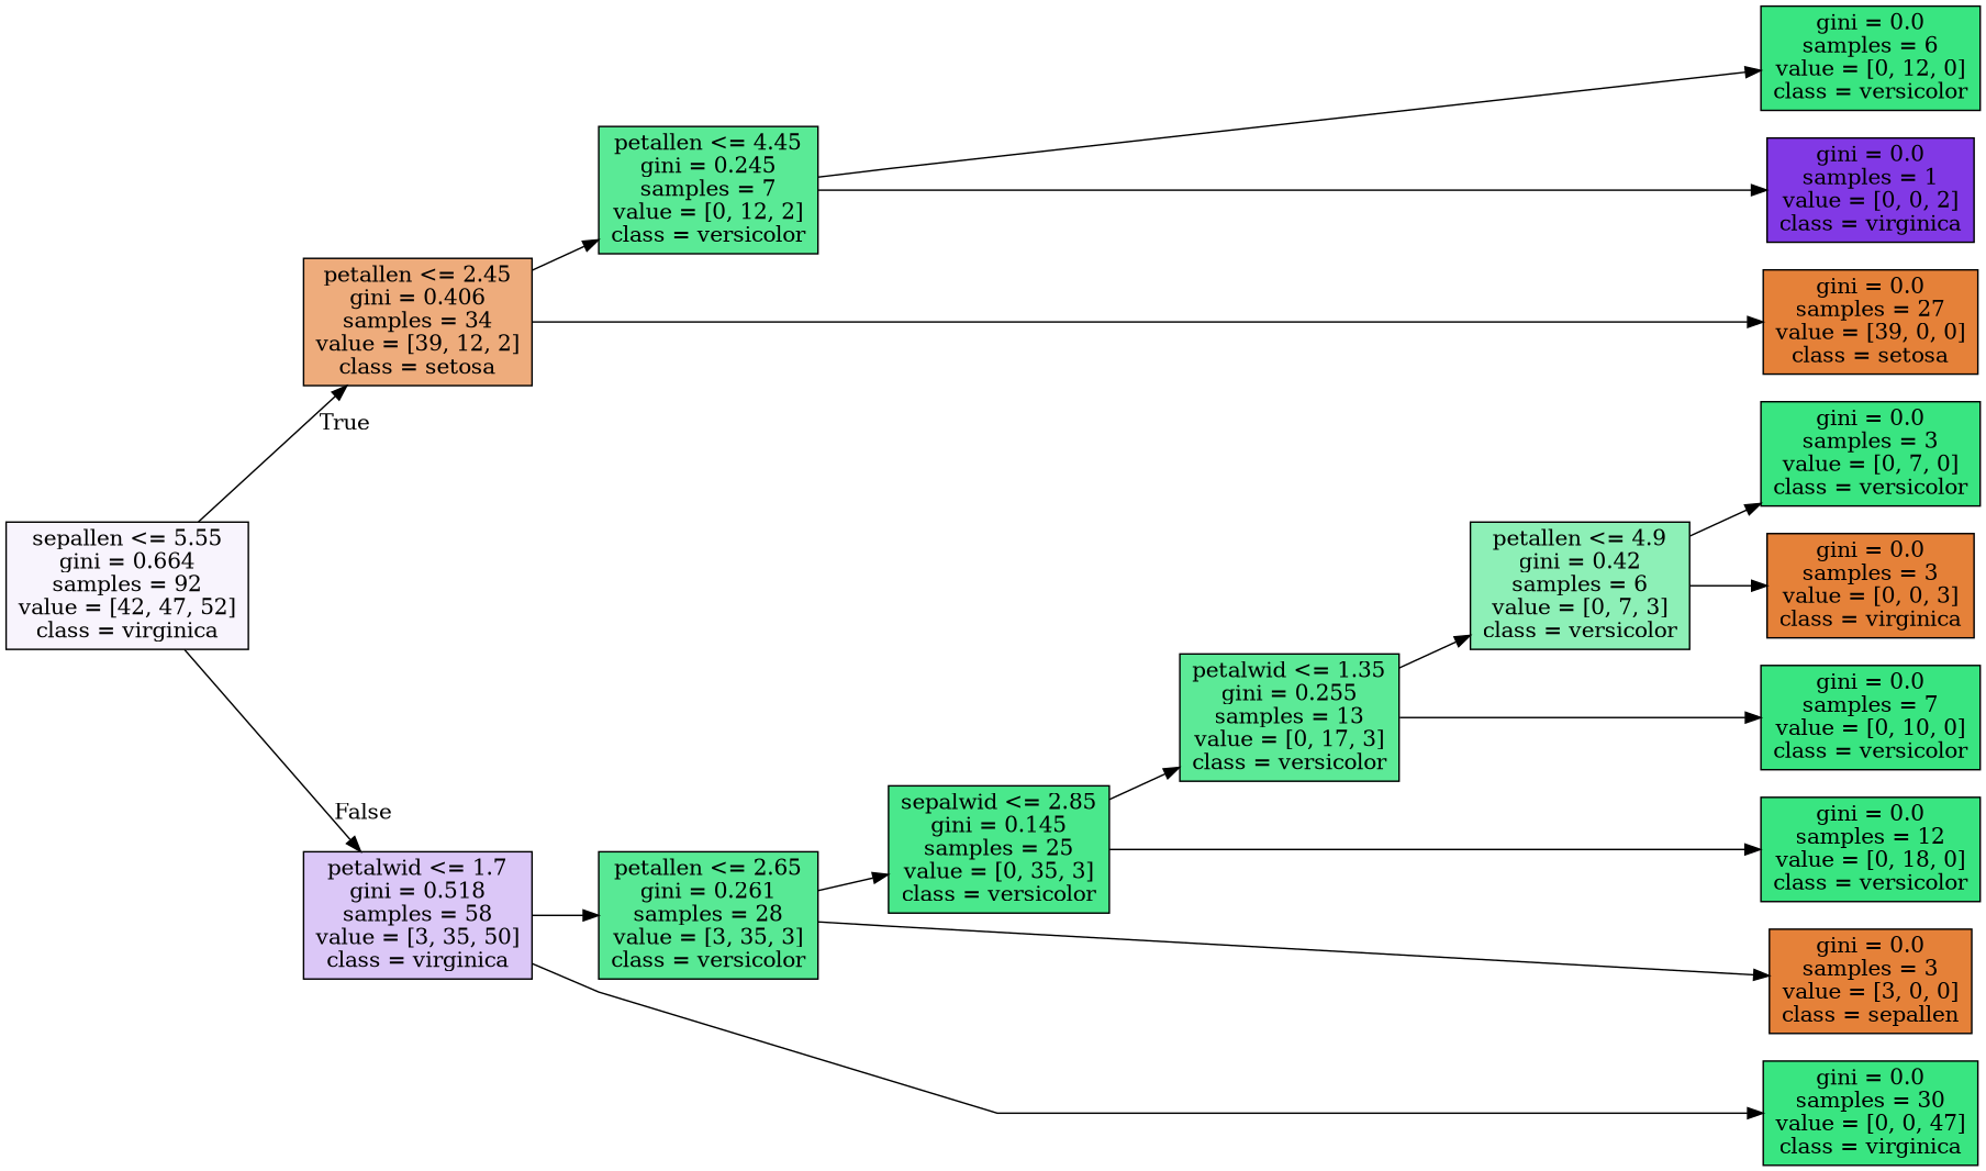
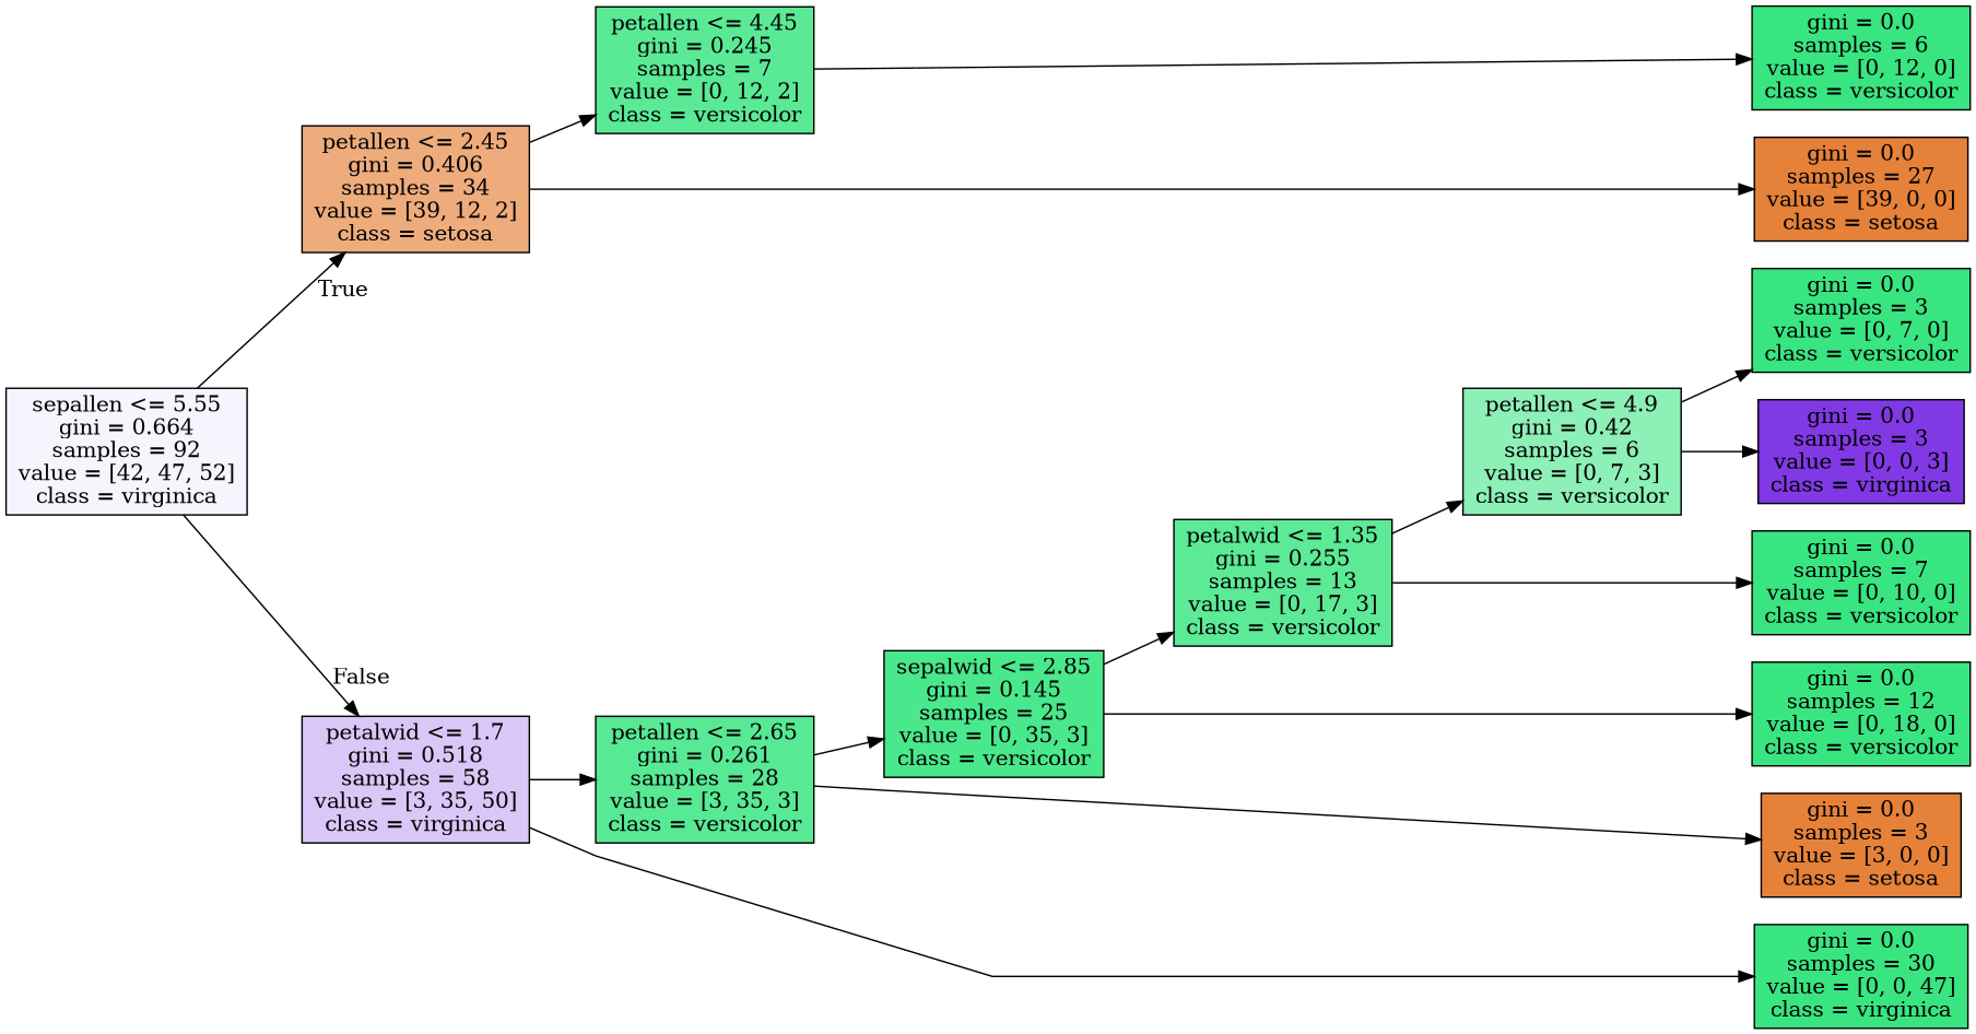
  digraph {
    rankdir=LR
    ranksep=equally
    splines=polyline
    node [color=black fillcolor="#39e581ff" shape=box style=filled]
    n1 [fillcolor="#8139e50e" label="sepallen <= 5.55\ngini = 0.664\nsamples = 92\nvalue = [42, 47, 52]\nclass = virginica"]
    n2 [fillcolor="#e58139a8" label="petallen <= 2.45\ngini = 0.406\nsamples = 34\nvalue = [39, 12, 2]\nclass = setosa"]
    n3 [fillcolor="#8139e548" label="petalwid <= 1.7\ngini = 0.518\nsamples = 58\nvalue = [3, 35, 50]\nclass = virginica"]
    n4 [fillcolor="#39e581d4" label="petallen <= 4.45\ngini = 0.245\nsamples = 7\nvalue = [0, 12, 2]\nclass = versicolor"]
    n5 [fillcolor="#39e581d7" label="petallen <= 2.65\ngini = 0.261\nsamples = 28\nvalue = [3, 35, 3]\nclass = versicolor"]
    n6 [fillcolor="#39e581e9" label="sepalwid <= 2.85\ngini = 0.145\nsamples = 25\nvalue = [0, 35, 3]\nclass = versicolor"]
    n7 [fillcolor="#39e581d2" label="petalwid <= 1.35\ngini = 0.255\nsamples = 13\nvalue = [0, 17, 3]\nclass = versicolor"]
    n8 [fillcolor="#39e58192" label="petallen <= 4.9\ngini = 0.42\nsamples = 6\nvalue = [0, 7, 3]\nclass = versicolor"]
    n9 [fillcolor="#e58139ff" label="gini = 0.0\nsamples = 27\nvalue = [39, 0, 0]\nclass = setosa"]
    n10 [label="gini = 0.0\nsamples = 6\nvalue = [0, 12, 0]\nclass = versicolor"]
-   n11 [fillcolor="#8139e5ff" label="gini = 0.0\nsamples = 1\nvalue = [0, 0, 2]\nclass = virginica"]
-   n12 [fillcolor="#e58139ff" label="gini = 0.0\nsamples = 3\nvalue = [3, 0, 0]\nclass = sepallen"]
+   n12 [fillcolor="#e58139ff" label="gini = 0.0\nsamples = 3\nvalue = [3, 0, 0]\nclass = setosa"]
    n13 [label="gini = 0.0\nsamples = 7\nvalue = [0, 10, 0]\nclass = versicolor"]
    n14 [label="gini = 0.0\nsamples = 3\nvalue = [0, 7, 0]\nclass = versicolor"]
-   n15 [fillcolor="#e58139ff" label="gini = 0.0\nsamples = 3\nvalue = [0, 0, 3]\nclass = virginica"]
+   n15 [fillcolor="#8139e5ff" label="gini = 0.0\nsamples = 3\nvalue = [0, 0, 3]\nclass = virginica"]
    n16 [label="gini = 0.0\nsamples = 12\nvalue = [0, 18, 0]\nclass = versicolor"]
    n17 [label="gini = 0.0\nsamples = 30\nvalue = [0, 0, 47]\nclass = virginica"]
    subgraph sub_1 {
      rank=same
      n1
    }
    subgraph sub_2 {
      rank=same
      n2
      n3
    }
    subgraph sub_3 {
      rank=same
      n4
      n5
    }
    subgraph sub_4 {
      rank=same
      n6
    }
    subgraph sub_5 {
      rank=same
      n7
    }
    subgraph sub_6 {
      rank=same
      n8
    }
    subgraph sub_7 {
      rank=same
      n9
      n10
-     n11
      n12
      n13
      n14
      n15
      n16
      n17
    }
    n1 -> n2 [headlabel=True labelangle=45 labeldistance=2.5]
    n1 -> n3 [headlabel=False labelangle=-45 labeldistance=2.5]
    n2 -> n4
    n2 -> n9
    n3 -> n5
    n3 -> n17
    n4 -> n10
-   n4 -> n11
    n5 -> n6
    n5 -> n12
    n6 -> n7
    n6 -> n16
    n7 -> n8
    n7 -> n13
    n8 -> n14
    n8 -> n15
  }
